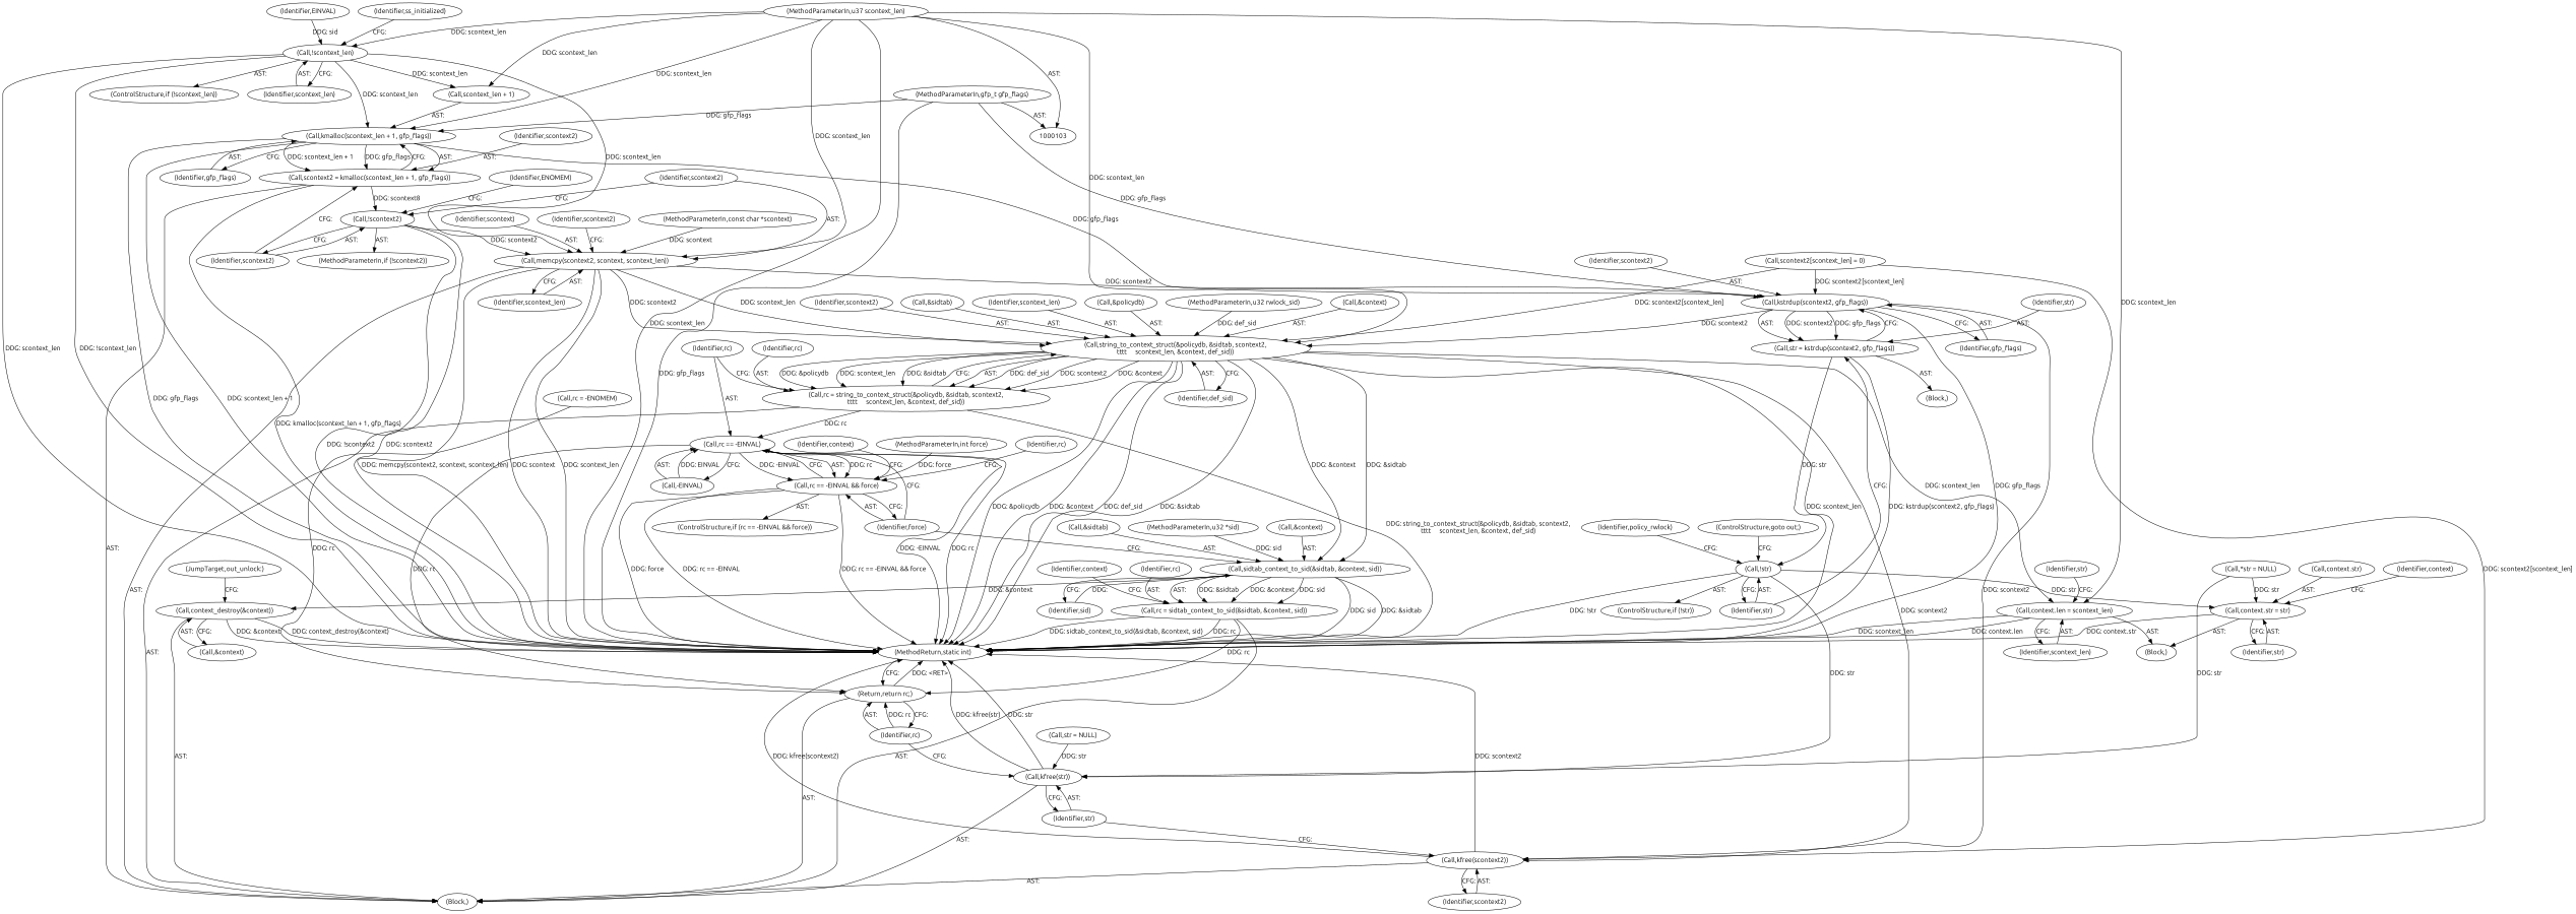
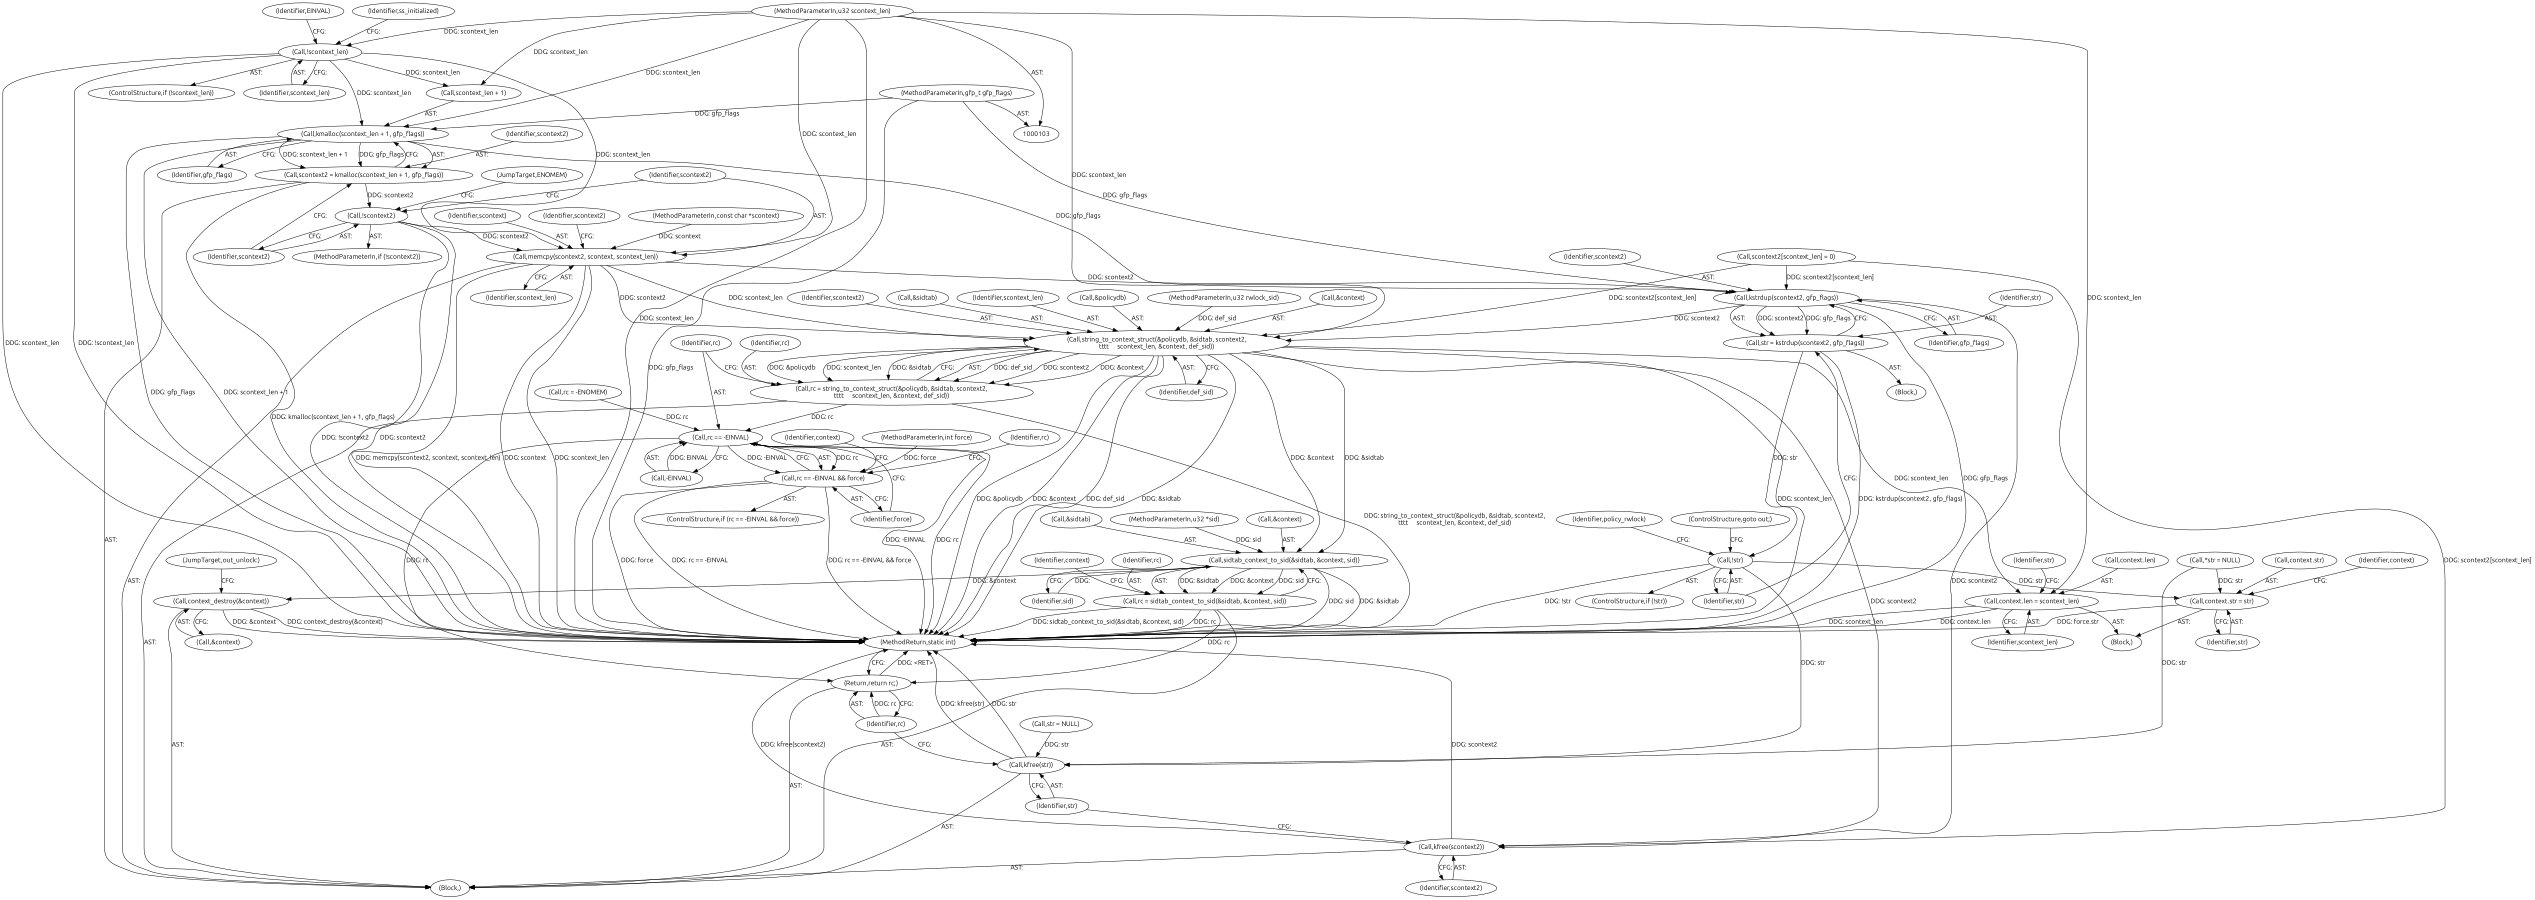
  digraph {
    fontname=Ubuntu
    node [fontname=Ubuntu]
    edge [fontname=Ubuntu]
    n1 [label="(Call,kmalloc(scontext_len + 1, gfp_flags))"]
    n2 [label="(Call,scontext2 = kmalloc(scontext_len + 1, gfp_flags))"]
    n3 [label="(Call,kstrdup(scontext2, gfp_flags))"]
    n4 [label="(Identifier,gfp_flags)"]
    n5 [label="(MethodReturn,static int)"]
    n6 [label="(Call,!scontext2)"]
    n7 [label="(Block,)"]
    n8 [label="(Call,string_to_context_struct(&policydb, &sidtab, scontext2,\n\t\t\t\t      scontext_len, &context, def_sid))"]
    n9 [label="(Call,str = kstrdup(scontext2, gfp_flags))"]
    n10 [label="(Call,kfree(scontext2))"]
    n11 [label="(Identifier,gfp_flags)"]
    n12 [label="(Return,return rc;)"]
    n13 [label="(Call,!scontext_len)"]
    n14 [label="(Call,memcpy(scontext2, scontext, scontext_len))"]
    n15 [label="(Call,scontext_len + 1)"]
    n16 [label="(ControlStructure,if (!scontext_len))"]
    n17 [label="(Identifier,scontext_len)"]
    n18 [label="(Identifier,scontext_len)"]
-   n19 [label="(MethodParameterIn,u37 scontext_len)"]
+   n19 [label="(MethodParameterIn,u32 scontext_len)"]
    n20 [label="(Call,context.len = scontext_len)"]
    1000103
    n22 [label="(Call,rc = string_to_context_struct(&policydb, &sidtab, scontext2,\n\t\t\t\t      scontext_len, &context, def_sid))"]
    n23 [label="(Call,sidtab_context_to_sid(&sidtab, &context, sid))"]
    n24 [label="(Identifier,def_sid)"]
    n25 [label="(Block,)"]
    n26 [label="(Identifier,scontext_len)"]
    n27 [label="(MethodParameterIn,gfp_t gfp_flags)"]
    n28 [label="(Identifier,scontext2)"]
    n29 [label="(MethodParameterIn,if (!scontext2))"]
    n30 [label="(Call,!str)"]
    n31 [label="(Block,)"]
    n32 [label="(Identifier,scontext2)"]
    n33 [label="(Call,context.str = str)"]
    n34 [label="(Call,kfree(str))"]
    n35 [label="(Identifier,str)"]
    n36 [label="(ControlStructure,if (!str))"]
    n37 [label="(Identifier,str)"]
    n38 [label="(Identifier,str)"]
    n39 [label="(Call,rc == -EINVAL)"]
    n40 [label="(Call,rc = sidtab_context_to_sid(&sidtab, &context, sid))"]
    n41 [label="(Call,context_destroy(&context))"]
    n42 [label="(Identifier,sid)"]
    n43 [label="(Call,rc == -EINVAL && force)"]
    n44 [label="(Call,-EINVAL)"]
    n45 [label="(ControlStructure,if (rc == -EINVAL && force))"]
    n46 [label="(Identifier,force)"]
    n47 [label="(Identifier,rc)"]
    n48 [label="(Call,&context)"]
    n49 [label="(Identifier,scontext)"]
    n50 [label="(Call,context.str)"]
    n51 [label="(Call,&context)"]
    n52 [label="(Call,&sidtab)"]
    n53 [label="(Identifier,context)"]
    n54 [label="(Identifier,policy_rwlock)"]
    n55 [label="(Identifier,rc)"]
    n56 [label="(Identifier,scontext2)"]
    n57 [label="(MethodParameterIn,u32 *sid)"]
    n58 [label="(Identifier,ss_initialized)"]
    n59 [label="(Identifier,str)"]
    n60 [label="(ControlStructure,goto out;)"]
    n61 [label="(JumpTarget,out_unlock:)"]
    n62 [label="(Identifier,scontext_len)"]
    n63 [label="(Identifier,str)"]
    n64 [label="(Identifier,scontext2)"]
    n65 [label="(Identifier,rc)"]
    n66 [label="(Identifier,rc)"]
    n67 [label="(Call,&sidtab)"]
    n68 [label="(Call,rc = -ENOMEM)"]
    n69 [label="(MethodParameterIn,int force)"]
    n70 [label="(Identifier,scontext2)"]
    n71 [label="(Call,*str = NULL)"]
    n72 [label="(Call,str = NULL)"]
    n73 [label="(Call,scontext2[scontext_len] = 0)"]
    n74 [label="(Call,&policydb)"]
    n75 [label="(Identifier,rc)"]
    n76 [label="(Identifier,context)"]
-   n77 [label="(Identifier,ENOMEM)"]
+   n77 [label="(JumpTarget,ENOMEM)"]
    n78 [label="(MethodParameterIn,u32 rwlock_sid)"]
    n79 [label="(Identifier,EINVAL)"]
    n80 [label="(MethodParameterIn,const char *scontext)"]
+   n81 [label="(Call,context.len)"]
    n82 [label="(Call,&context)"]
    n83 [label="(Identifier,context)"]
    n84 [label="(Identifier,scontext2)"]
    n85 [label="(Identifier,scontext2)"]
    n1 -> n2 [label="AST: "]
    n1 -> n2 [label="DDG: scontext_len + 1"]
    n1 -> n2 [label="DDG: gfp_flags"]
    n1 -> n3 [label="DDG: gfp_flags"]
    n1 -> n4 [label="CFG: "]
    n1 -> n5 [label="DDG: gfp_flags"]
    n1 -> n5 [label="DDG: scontext_len + 1"]
    n2 -> n1 [label="CFG: "]
    n2 -> n5 [label="DDG: kmalloc(scontext_len + 1, gfp_flags)"]
-   n2 -> n6 [label="DDG: scontext8"]
+   n2 -> n6 [label="DDG: scontext2"]
    n2 -> n7 [label="AST: "]
    n3 -> n5 [label="DDG: gfp_flags"]
    n3 -> n8 [label="DDG: scontext2"]
    n3 -> n9 [label="AST: "]
    n3 -> n9 [label="DDG: scontext2"]
    n3 -> n9 [label="DDG: gfp_flags"]
    n3 -> n10 [label="DDG: scontext2"]
    n3 -> n11 [label="CFG: "]
    n4 -> n1 [label="AST: "]
    n5 -> n12 [label="CFG: "]
    n6 -> n5 [label="DDG: !scontext2"]
    n6 -> n5 [label="DDG: scontext2"]
    n6 -> n14 [label="DDG: scontext2"]
    n6 -> n28 [label="CFG: "]
    n6 -> n29 [label="AST: "]
    n8 -> n5 [label="DDG: &policydb"]
    n8 -> n5 [label="DDG: &context"]
    n8 -> n5 [label="DDG: def_sid"]
    n8 -> n5 [label="DDG: &sidtab"]
    n8 -> n5 [label="DDG: scontext_len"]
    n8 -> n10 [label="DDG: scontext2"]
    n8 -> n20 [label="DDG: scontext_len"]
    n8 -> n22 [label="AST: "]
    n8 -> n22 [label="DDG: def_sid"]
    n8 -> n22 [label="DDG: scontext2"]
    n8 -> n22 [label="DDG: &context"]
    n8 -> n22 [label="DDG: &policydb"]
    n8 -> n22 [label="DDG: scontext_len"]
    n8 -> n22 [label="DDG: &sidtab"]
    n8 -> n23 [label="DDG: &sidtab"]
    n8 -> n23 [label="DDG: &context"]
    n8 -> n24 [label="CFG: "]
    n9 -> n3 [label="CFG: "]
    n9 -> n5 [label="DDG: kstrdup(scontext2, gfp_flags)"]
    n9 -> n30 [label="DDG: str"]
    n9 -> n31 [label="AST: "]
    n10 -> n5 [label="DDG: kfree(scontext2)"]
    n10 -> n5 [label="DDG: scontext2"]
    n10 -> n7 [label="AST: "]
    n10 -> n32 [label="CFG: "]
    n11 -> n3 [label="AST: "]
    n12 -> n5 [label="DDG: <RET>"]
    n12 -> n7 [label="AST: "]
    n12 -> n47 [label="CFG: "]
    n13 -> n1 [label="DDG: scontext_len"]
    n13 -> n5 [label="DDG: scontext_len"]
    n13 -> n5 [label="DDG: !scontext_len"]
    n13 -> n14 [label="DDG: scontext_len"]
    n13 -> n15 [label="DDG: scontext_len"]
    n13 -> n16 [label="AST: "]
    n13 -> n17 [label="CFG: "]
    n14 -> n3 [label="DDG: scontext2"]
    n14 -> n5 [label="DDG: scontext"]
    n14 -> n5 [label="DDG: scontext_len"]
    n14 -> n5 [label="DDG: memcpy(scontext2, scontext, scontext_len)"]
    n14 -> n7 [label="AST: "]
    n14 -> n8 [label="DDG: scontext2"]
    n14 -> n8 [label="DDG: scontext_len"]
    n14 -> n18 [label="CFG: "]
    n15 -> n1 [label="AST: "]
    n17 -> n13 [label="AST: "]
    n18 -> n14 [label="AST: "]
    n19 -> n1 [label="DDG: scontext_len"]
    n19 -> n5 [label="DDG: scontext_len"]
    n19 -> n8 [label="DDG: scontext_len"]
    n19 -> n13 [label="DDG: scontext_len"]
    n19 -> n14 [label="DDG: scontext_len"]
    n19 -> n15 [label="DDG: scontext_len"]
    n19 -> n20 [label="DDG: scontext_len"]
    n19 -> 1000103 [label="AST: "]
    n20 -> n5 [label="DDG: scontext_len"]
    n20 -> n5 [label="DDG: context.len"]
    n20 -> n25 [label="AST: "]
    n20 -> n26 [label="CFG: "]
    n22 -> n5 [label="DDG: string_to_context_struct(&policydb, &sidtab, scontext2,\n\t\t\t\t      scontext_len, &context, def_sid)"]
    n22 -> n7 [label="AST: "]
    n22 -> n8 [label="CFG: "]
    n22 -> n39 [label="DDG: rc"]
    n23 -> n5 [label="DDG: sid"]
    n23 -> n5 [label="DDG: &sidtab"]
    n23 -> n40 [label="AST: "]
    n23 -> n40 [label="DDG: &sidtab"]
    n23 -> n40 [label="DDG: &context"]
    n23 -> n40 [label="DDG: sid"]
    n23 -> n41 [label="DDG: &context"]
    n23 -> n42 [label="CFG: "]
    n24 -> n8 [label="AST: "]
    n26 -> n20 [label="AST: "]
    n27 -> n1 [label="DDG: gfp_flags"]
    n27 -> n3 [label="DDG: gfp_flags"]
    n27 -> n5 [label="DDG: gfp_flags"]
    n27 -> 1000103 [label="AST: "]
    n28 -> n2 [label="CFG: "]
    n28 -> n6 [label="AST: "]
    n30 -> n5 [label="DDG: !str"]
    n30 -> n33 [label="DDG: str"]
    n30 -> n34 [label="DDG: str"]
    n30 -> n35 [label="CFG: "]
    n30 -> n36 [label="AST: "]
    n32 -> n10 [label="AST: "]
-   n33 -> n5 [label="DDG: context.str"]
+   n33 -> n5 [label="DDG: force.str"]
    n33 -> n25 [label="AST: "]
    n33 -> n37 [label="CFG: "]
    n34 -> n5 [label="DDG: str"]
    n34 -> n5 [label="DDG: kfree(str)"]
    n34 -> n7 [label="AST: "]
    n34 -> n38 [label="CFG: "]
    n35 -> n9 [label="CFG: "]
    n35 -> n30 [label="AST: "]
    n37 -> n33 [label="AST: "]
    n38 -> n10 [label="CFG: "]
    n38 -> n34 [label="AST: "]
    n39 -> n5 [label="DDG: -EINVAL"]
    n39 -> n5 [label="DDG: rc"]
    n39 -> n12 [label="DDG: rc"]
    n39 -> n43 [label="AST: "]
    n39 -> n43 [label="DDG: rc"]
    n39 -> n43 [label="DDG: -EINVAL"]
    n39 -> n44 [label="CFG: "]
    n40 -> n5 [label="DDG: rc"]
    n40 -> n5 [label="DDG: sidtab_context_to_sid(&sidtab, &context, sid)"]
    n40 -> n7 [label="AST: "]
    n40 -> n12 [label="DDG: rc"]
-   n46 -> n23 [label="CFG: "]
+   n40 -> n23 [label="CFG: "]
    n41 -> n5 [label="DDG: &context"]
    n41 -> n5 [label="DDG: context_destroy(&context)"]
    n41 -> n7 [label="AST: "]
    n41 -> n48 [label="CFG: "]
    n42 -> n23 [label="DDG: "]
    n43 -> n5 [label="DDG: force"]
    n43 -> n5 [label="DDG: rc == -EINVAL"]
    n43 -> n5 [label="DDG: rc == -EINVAL && force"]
    n43 -> n39 [label="CFG: "]
    n43 -> n45 [label="AST: "]
    n43 -> n46 [label="CFG: "]
    n44 -> n39 [label="AST: "]
    n44 -> n39 [label="DDG: EINVAL"]
    n46 -> n39 [label="CFG: "]
    n46 -> n43 [label="AST: "]
    n47 -> n12 [label="AST: "]
    n47 -> n12 [label="DDG: rc"]
    n47 -> n34 [label="CFG: "]
    n48 -> n41 [label="AST: "]
    n49 -> n14 [label="AST: "]
    n50 -> n33 [label="AST: "]
    n51 -> n23 [label="AST: "]
    n52 -> n8 [label="AST: "]
    n53 -> n43 [label="CFG: "]
    n54 -> n30 [label="CFG: "]
    n55 -> n22 [label="AST: "]
    n56 -> n3 [label="AST: "]
    n57 -> n23 [label="DDG: sid"]
    n58 -> n13 [label="CFG: "]
    n59 -> n20 [label="CFG: "]
    n60 -> n30 [label="CFG: "]
    n61 -> n41 [label="CFG: "]
    n62 -> n8 [label="AST: "]
    n63 -> n9 [label="AST: "]
    n64 -> n14 [label="CFG: "]
    n65 -> n22 [label="CFG: "]
    n65 -> n39 [label="AST: "]
    n66 -> n40 [label="AST: "]
    n67 -> n23 [label="AST: "]
-   n68 -> n12 [label="DDG: rc"]
+   n68 -> n39 [label="DDG: rc"]
    n69 -> n43 [label="DDG: force"]
    n70 -> n2 [label="AST: "]
    n71 -> n33 [label="DDG: str"]
    n71 -> n34 [label="DDG: str"]
    n72 -> n34 [label="DDG: str"]
    n73 -> n3 [label="DDG: scontext2[scontext_len]"]
    n73 -> n8 [label="DDG: scontext2[scontext_len]"]
    n73 -> n10 [label="DDG: scontext2[scontext_len]"]
    n74 -> n8 [label="AST: "]
    n75 -> n43 [label="CFG: "]
    n76 -> n33 [label="CFG: "]
    n77 -> n6 [label="CFG: "]
    n78 -> n8 [label="DDG: def_sid"]
-   n79 -> n13 [label="DDG: sid"]
+   n79 -> n13 [label="CFG: "]
    n80 -> n14 [label="DDG: scontext"]
+   n81 -> n20 [label="AST: "]
    n82 -> n8 [label="AST: "]
    n83 -> n40 [label="CFG: "]
    n84 -> n8 [label="AST: "]
    n85 -> n6 [label="CFG: "]
    n85 -> n14 [label="AST: "]
  }
